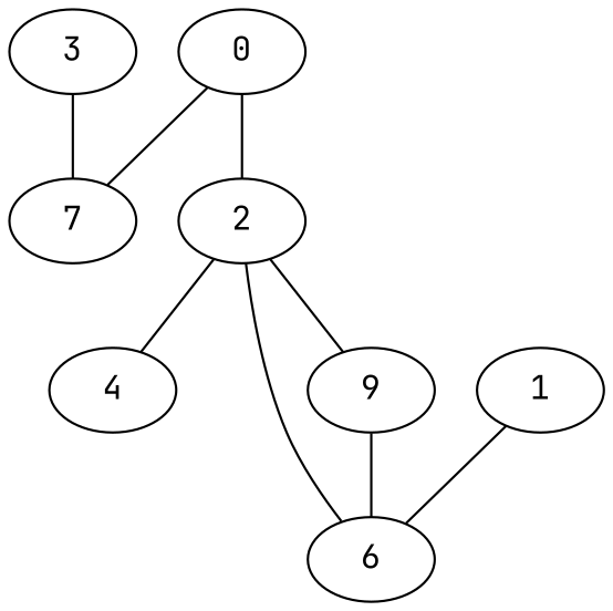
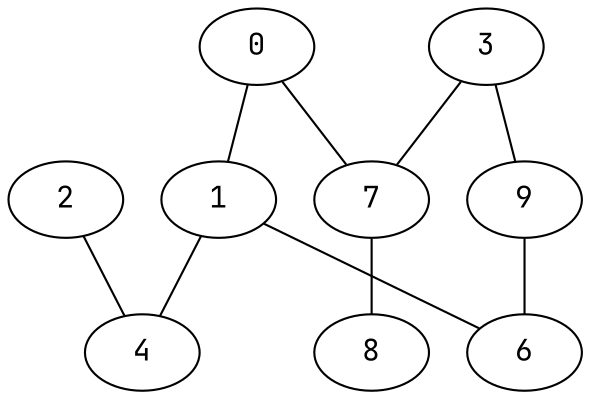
  graph {
    fontname="JetBrains Mono"
    node [fontname="JetBrains Mono" type=corner x=476]
    edge [fontname="JetBrains Mono" frequency=1 type0=line]
    0 [x=543 y=498]
    1 [type=intersection y=515]
    7 [type=intersection x=533 y=-4]
    4 [y=530]
    6 [type=intersection x=56 y=503]
+   8 [type=endpoint x=602 y=34]
    2 [x=40 y=539]
    3 [x=-13 y=-10]
    n9 [label=9 x=-10 y=494]
-   0 -- 2 [angle0=-.25]
+   0 -- 1 [angle0=-.25]
    0 -- 7 [angle0=1.55]
+   1 -- 4 [angle0=-1.57]
    1 -- 6 [angle0=.03]
+   7 -- 8 [angle0=.50]
    2 -- 4 [angle0=-.02]
-   2 -- 6 [angle0=-1.15]
    3 -- 7 [angle0=.01]
-   2 -- n9 [angle0=1.56]
+   3 -- n9 [angle0=1.56]
    n9 -- 6 [angle0=.14]
  }
